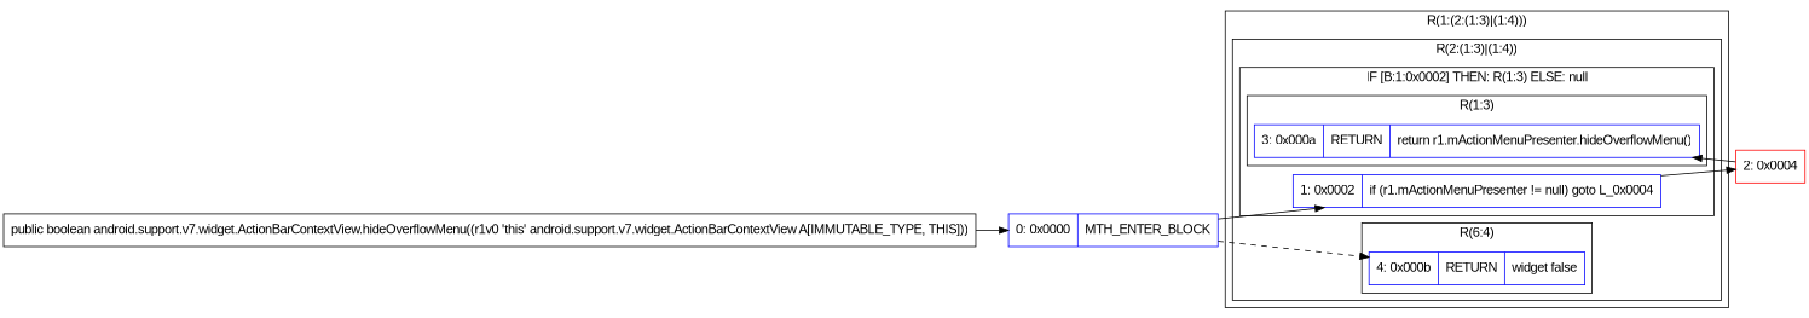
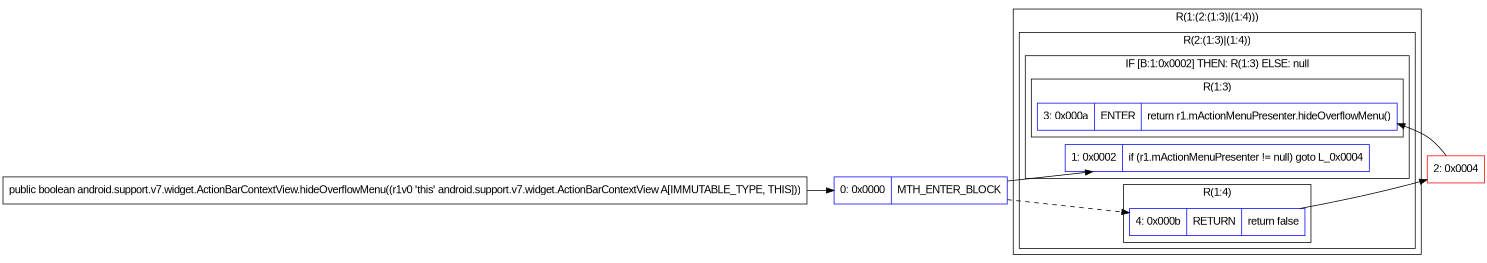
  digraph {
    fontname="Liberation Sans"
    rankdir=LR
    node [color=blue fontname="Liberation Sans" shape=record]
    edge [fontname="Liberation Sans"]
-   n1 [label="{3\:\ 0x000a|RETURN\l|return r1.mActionMenuPresenter.hideOverflowMenu()\l}"]
+   n1 [label="{3\:\ 0x000a|ENTER\l|return r1.mActionMenuPresenter.hideOverflowMenu()\l}"]
    n2 [label="{1\:\ 0x0002|if (r1.mActionMenuPresenter != null) goto L_0x0004\l}"]
-   n3 [label="{4\:\ 0x000b|RETURN\l|widget false\l}"]
+   n3 [label="{4\:\ 0x000b|RETURN\l|return false\l}"]
    n4 [color=red label="{2\:\ 0x0004}"]
    n5 [label="{0\:\ 0x0000|MTH_ENTER_BLOCK\l}"]
    n6 [label="{public boolean android.support.v7.widget.ActionBarContextView.hideOverflowMenu((r1v0 'this' android.support.v7.widget.ActionBarContextView A[IMMUTABLE_TYPE, THIS])) }" color=""]
    subgraph cluster_1 {
      label="R(1:(2:(1:3)|(1:4)))"
      subgraph cluster_2 {
        label="R(2:(1:3)|(1:4))"
        subgraph cluster_3 {
          label="IF [B:1:0x0002] THEN: R(1:3) ELSE: null"
          n2
          subgraph cluster_4 {
            label="R(1:3)"
            n1
          }
        }
        subgraph cluster_5 {
-         label="R(6:4)"
+         label="R(1:4)"
          n3
        }
      }
    }
-   n2 -> n4
+   n3 -> n4
    n4 -> n1
    n5 -> n2
    n5 -> n3 [style=dashed]
    n6 -> n5
  }
